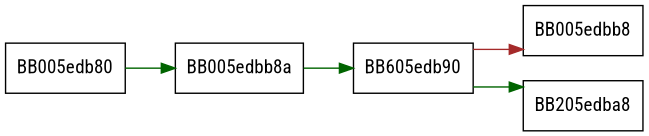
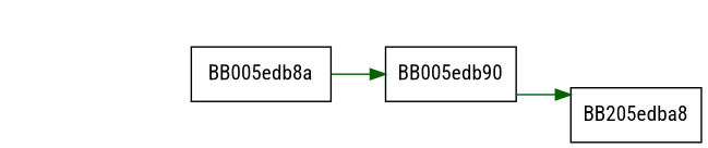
  digraph {
    fontname="Roboto Condensed"
    rankdir=LR
    splines=ortho
    node [fontname="Roboto Condensed" shape=box]
    edge [color=darkgreen fontname="Roboto Condensed"]
-   BB005edb80
-   BB005edb8a [label=BB005edbb8a]
-   BB005edb90 [label=BB605edb90]
-   BB005edbb8
+   BB005edb8a
+   BB005edb90
    n5 [label=BB205edba8]
-   BB005edb80 -> BB005edb8a
    BB005edb8a -> BB005edb90
-   BB005edb90 -> BB005edbb8 [color=brown]
    BB005edb90 -> n5
  }
